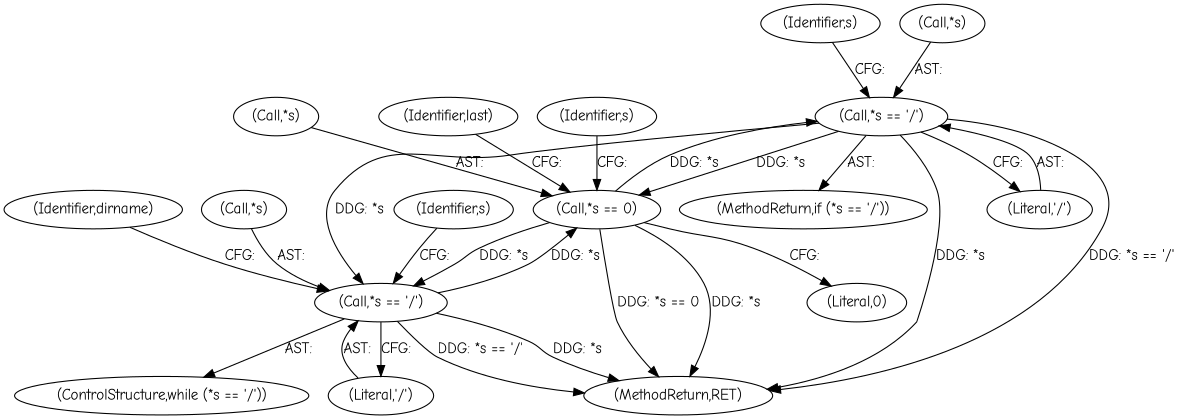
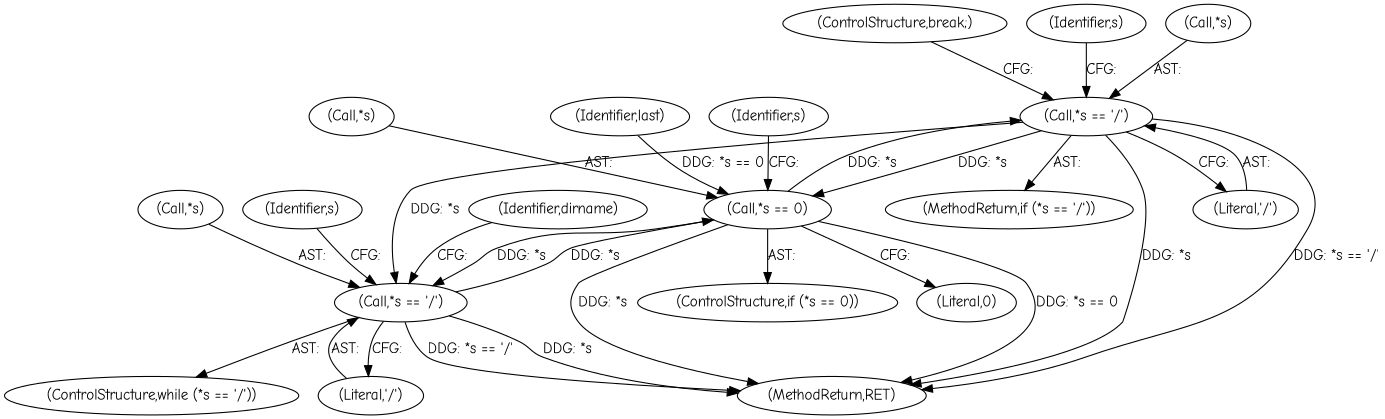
  digraph {
    fontname="Comic Neue"
    node [fontname="Comic Neue"]
    edge [fontname="Comic Neue"]
    n1 [label="(Call,*s == '/')"]
    n2 [label="(Call,*s == 0)"]
    n3 [label="(Call,*s == '/')"]
    n4 [label="(MethodReturn,RET)"]
    n5 [label="(MethodReturn,if (*s == '/'))"]
    n6 [label="(Literal,'/')"]
+   n7 [label="(ControlStructure,if (*s == 0))"]
    n8 [label="(Literal,0)"]
    n9 [label="(ControlStructure,while (*s == '/'))"]
    n10 [label="(Literal,'/')"]
+   n11 [label="(ControlStructure,break;)"]
    n12 [label="(Identifier,s)"]
    n13 [label="(Call,*s)"]
    n14 [label="(Identifier,last)"]
    n15 [label="(Call,*s)"]
    n16 [label="(Identifier,s)"]
    n17 [label="(Identifier,dirname)"]
    n18 [label="(Call,*s)"]
    n19 [label="(Identifier,s)"]
    n1 -> n2 [label="DDG: *s"]
    n1 -> n3 [label="DDG: *s"]
    n1 -> n4 [label="DDG: *s"]
    n1 -> n4 [label="DDG: *s == '/'"]
    n1 -> n5 [label="AST: "]
    n1 -> n6 [label="CFG: "]
    n2 -> n1 [label="DDG: *s"]
    n2 -> n3 [label="DDG: *s"]
    n2 -> n4 [label="DDG: *s"]
    n2 -> n4 [label="DDG: *s == 0"]
+   n2 -> n7 [label="AST: "]
    n2 -> n8 [label="CFG: "]
    n3 -> n2 [label="DDG: *s"]
    n3 -> n4 [label="DDG: *s"]
    n3 -> n4 [label="DDG: *s == '/'"]
    n3 -> n9 [label="AST: "]
    n3 -> n10 [label="CFG: "]
    n6 -> n1 [label="AST: "]
    n10 -> n3 [label="AST: "]
+   n11 -> n1 [label="CFG: "]
    n12 -> n1 [label="CFG: "]
    n13 -> n2 [label="AST: "]
-   n14 -> n2 [label="CFG: "]
+   n14 -> n2 [label="DDG: *s == 0"]
    n15 -> n3 [label="AST: "]
    n16 -> n3 [label="CFG: "]
    n17 -> n3 [label="CFG: "]
    n18 -> n1 [label="AST: "]
    n19 -> n2 [label="CFG: "]
  }
